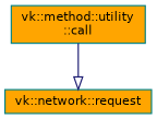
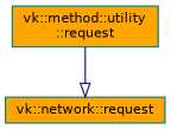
  digraph {
    rankdir=TB
    node [color=teal fillcolor=orange fontname=Helvetica fontsize=10 shape=record style=filled]
-   n1 [fontcolor=black height=0.2 label="vk::method::utility\l::call" width=0.4]
+   n1 [fontcolor=black height=0.2 label="vk::method::utility\l::request" width=0.4]
    n2 [height=0.2 label="vk::network::request" width=0.4]
    n1 -> n2 [color=midnightblue fontname=Helvetica fontsize=10 labelfontname=Helvetica labelfontsize=10 style=solid arrowhead=onormal]
  }
